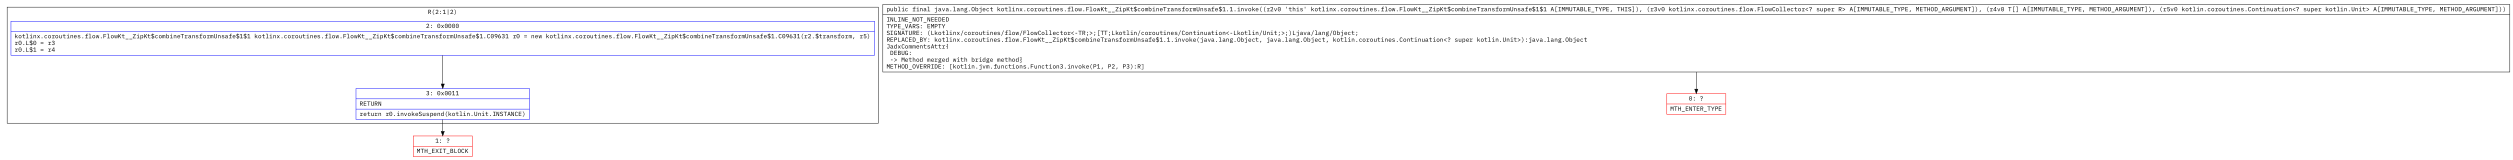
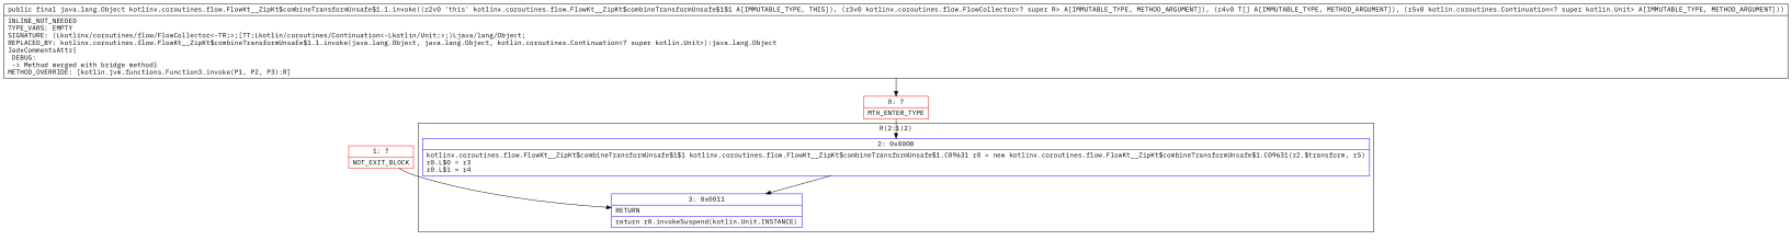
  digraph {
    fontname="IBM Plex Mono"
    node [color=blue fontname="IBM Plex Mono" shape=record]
    edge [fontname="IBM Plex Mono"]
    n1 [label="{2\:\ 0x0000|kotlinx.coroutines.flow.FlowKt__ZipKt$combineTransformUnsafe$1$1 kotlinx.coroutines.flow.FlowKt__ZipKt$combineTransformUnsafe$1.C09631 r0 = new kotlinx.coroutines.flow.FlowKt__ZipKt$combineTransformUnsafe$1.C09631(r2.$transform, r5)\lr0.L$0 = r3\lr0.L$1 = r4\l}"]
    n2 [label="{3\:\ 0x0011|RETURN\l|return r0.invokeSuspend(kotlin.Unit.INSTANCE)\l}"]
-   n3 [color=red label="{1\:\ ?|MTH_EXIT_BLOCK\l}"]
+   n3 [color=red label="{1\:\ ?|NOT_EXIT_BLOCK\l}"]
    n4 [color=red label="{0\:\ ?|MTH_ENTER_TYPE\l}"]
    n5 [label="{public final java.lang.Object kotlinx.coroutines.flow.FlowKt__ZipKt$combineTransformUnsafe$1.1.invoke((r2v0 'this' kotlinx.coroutines.flow.FlowKt__ZipKt$combineTransformUnsafe$1$1 A[IMMUTABLE_TYPE, THIS]), (r3v0 kotlinx.coroutines.flow.FlowCollector\<? super R\> A[IMMUTABLE_TYPE, METHOD_ARGUMENT]), (r4v0 T[] A[IMMUTABLE_TYPE, METHOD_ARGUMENT]), (r5v0 kotlin.coroutines.Continuation\<? super kotlin.Unit\> A[IMMUTABLE_TYPE, METHOD_ARGUMENT]))  | INLINE_NOT_NEEDED\lTYPE_VARS: EMPTY\lSIGNATURE: (Lkotlinx\/coroutines\/flow\/FlowCollector\<\-TR;\>;[TT;Lkotlin\/coroutines\/Continuation\<\-Lkotlin\/Unit;\>;)Ljava\/lang\/Object;\lREPLACED_BY: kotlinx.coroutines.flow.FlowKt__ZipKt$combineTransformUnsafe$1.1.invoke(java.lang.Object, java.lang.Object, kotlin.coroutines.Continuation\<? super kotlin.Unit\>):java.lang.Object\lJadxCommentsAttr\{\l DEBUG: \l \-\> Method merged with bridge method\}\lMETHOD_OVERRIDE: [kotlin.jvm.functions.Function3.invoke(P1, P2, P3):R]\l}" color=""]
    subgraph cluster_1 {
      label="R(2:1|2)"
      n1
      n2
    }
    n1 -> n2
-   n2 -> n3
+   n3 -> n2
+   n4 -> n1
    n5 -> n4
  }
